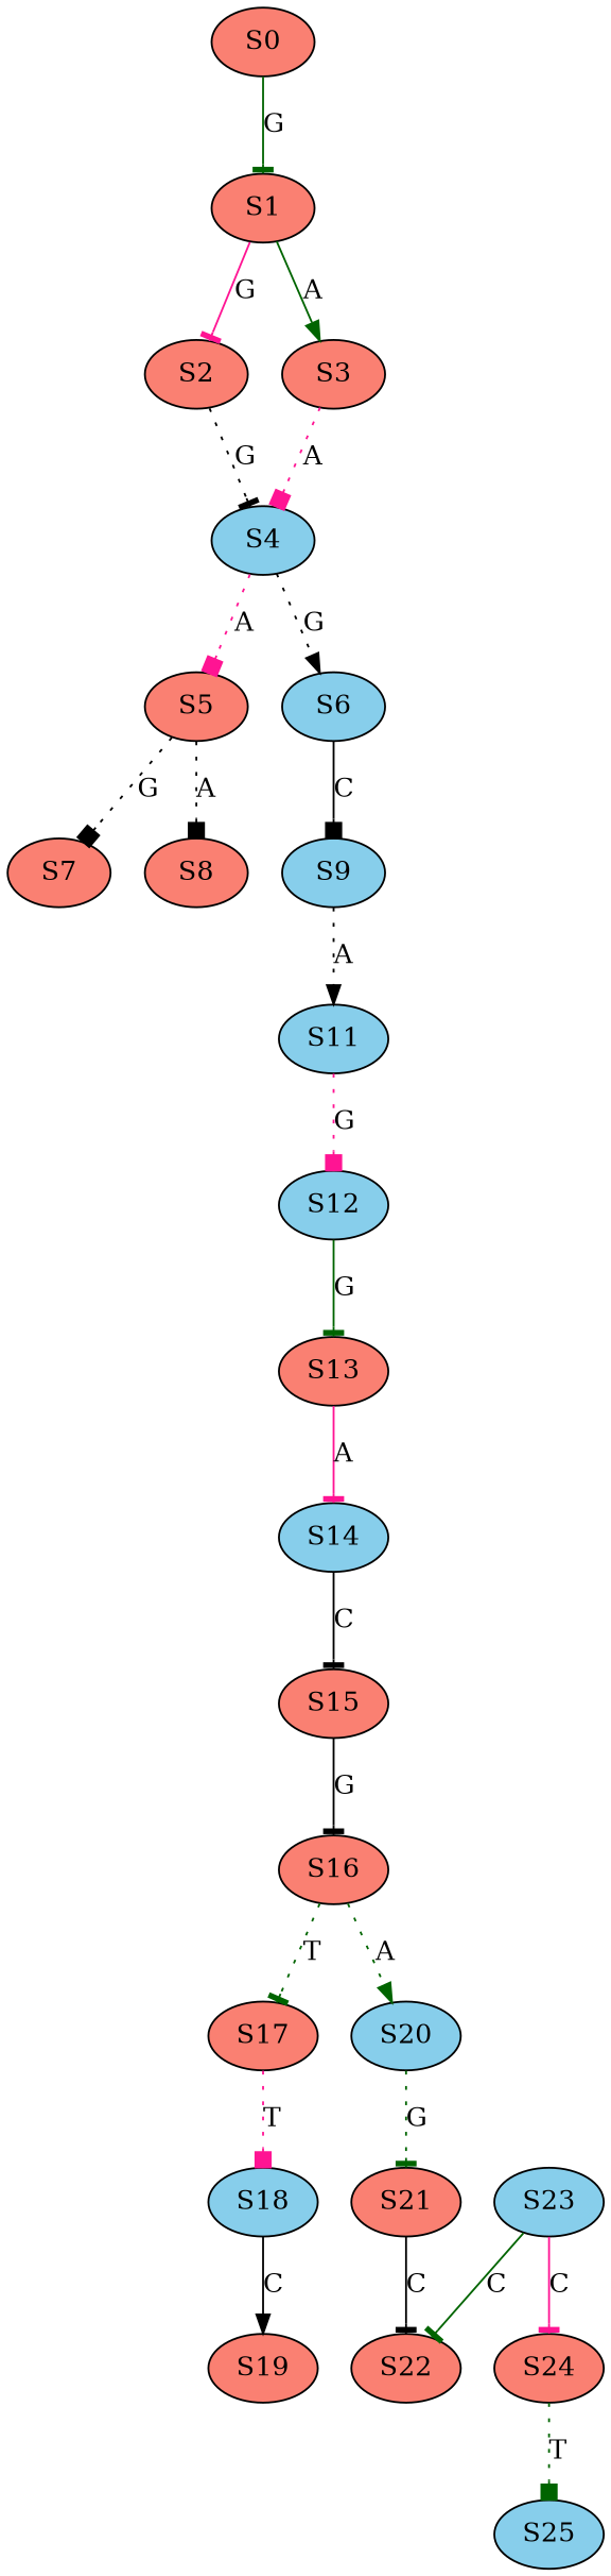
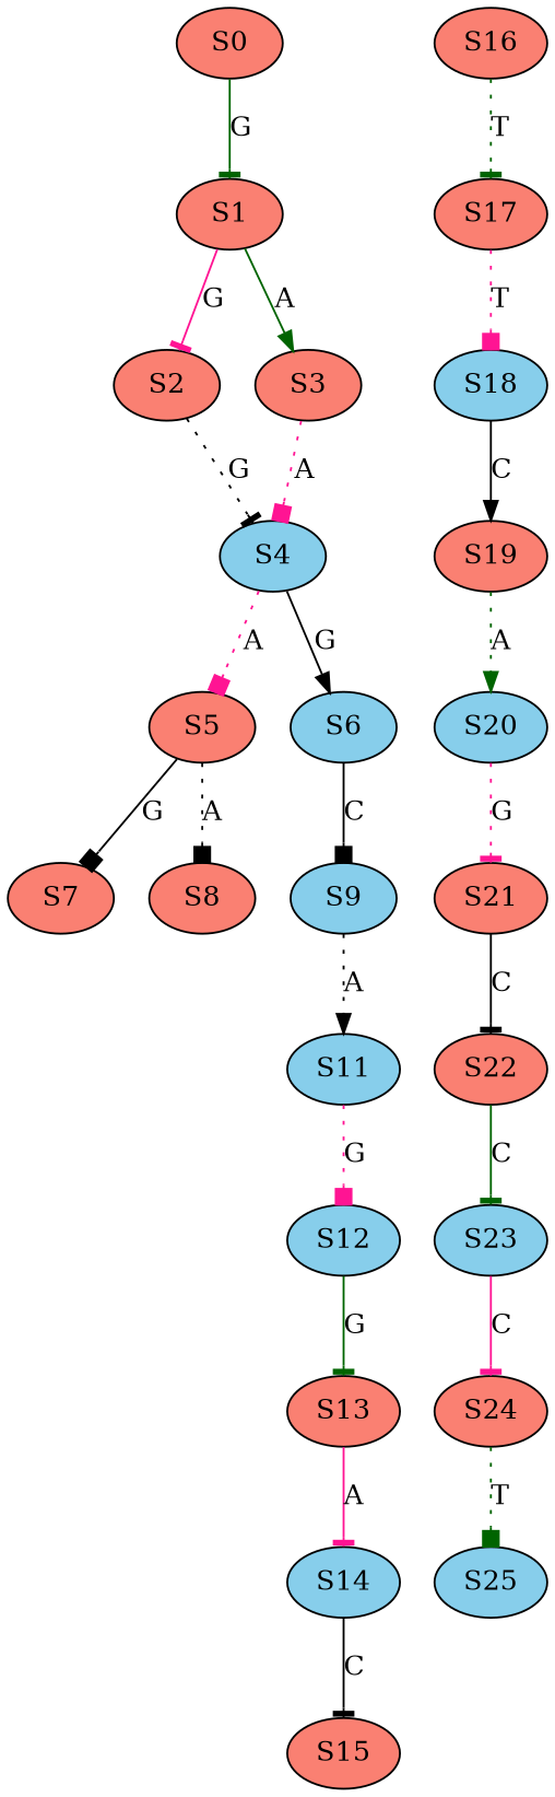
  strict digraph {
    node [fillcolor=salmon style=filled]
    edge [arrowhead=tee color=black style=solid]
    S0
    S1
    S2
    S3
    S4 [fillcolor=skyblue]
    S5
    S6 [fillcolor=skyblue]
    S7
    S8
    S9 [fillcolor=skyblue]
    S11 [fillcolor=skyblue]
    S12 [fillcolor=skyblue]
    S13
    S14 [fillcolor=skyblue]
    S15
    S16
    S17
    S18 [fillcolor=skyblue]
    S19
    S20 [fillcolor=skyblue]
    S21
    S22
    S23 [fillcolor=skyblue]
    S24
    S25 [fillcolor=skyblue]
    S0 -> S1 [color=darkgreen label=G]
    S1 -> S2 [color=deeppink label=G]
    S1 -> S3 [arrowhead=normal color=darkgreen label=A]
    S2 -> S4 [label=G style=dotted]
    S3 -> S4 [arrowhead=box color=deeppink label=A style=dotted]
    S4 -> S5 [arrowhead=box color=deeppink label=A style=dotted]
-   S4 -> S6 [arrowhead=normal label=G style=dotted]
-   S5 -> S7 [arrowhead=box label=G style=dotted]
+   S4 -> S6 [arrowhead=normal label=G]
+   S5 -> S7 [arrowhead=box label=G]
    S5 -> S8 [arrowhead=box label=A style=dotted]
    S6 -> S9 [arrowhead=box label=C]
    S9 -> S11 [arrowhead=normal label=A style=dotted]
    S11 -> S12 [arrowhead=box color=deeppink label=G style=dotted]
    S12 -> S13 [color=darkgreen label=G]
    S13 -> S14 [color=deeppink label=A]
    S14 -> S15 [label=C]
-   S15 -> S16 [label=G]
    S16 -> S17 [color=darkgreen label=T style=dotted]
    S17 -> S18 [arrowhead=box color=deeppink label=T style=dotted]
    S18 -> S19 [arrowhead=normal label=C]
-   S16 -> S20 [arrowhead=normal color=darkgreen label=A style=dotted]
-   S20 -> S21 [color=darkgreen label=G style=dotted]
+   S19 -> S20 [arrowhead=normal color=darkgreen label=A style=dotted]
+   S20 -> S21 [color=deeppink label=G style=dotted]
    S21 -> S22 [label=C]
-   S23 -> S22 [color=darkgreen label=C]
+   S22 -> S23 [color=darkgreen label=C]
    S23 -> S24 [color=deeppink label=C]
    S24 -> S25 [arrowhead=box color=darkgreen label=T style=dotted]
  }
